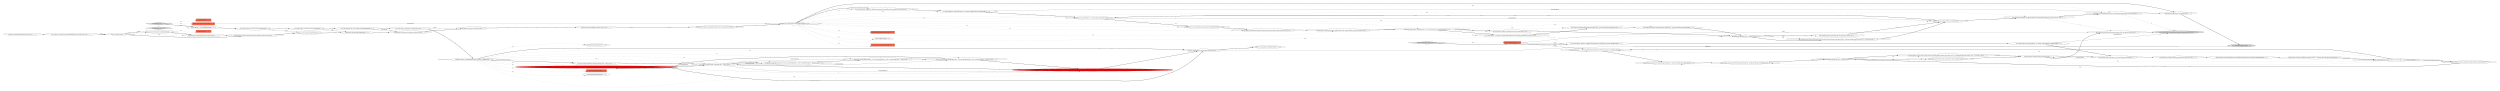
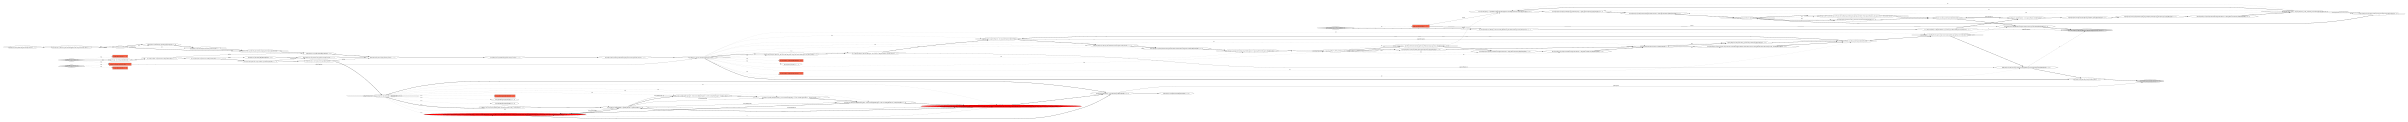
  digraph {
    fontname="IBM Plex Sans"
    rankdir=LR
    node [fillcolor=white fontname="IBM Plex Sans" shape=ellipse style=filled]
    edge [fontname="IBM Plex Sans" style=bold]
    n1 [label="podResponse.setZoneName(zone.getName())@@@24@@@['1', '1', '0']"]
    n2 [label="podResponse.setNetmask(NetUtils.getCidrNetmask(pod.getCidrSize()))@@@26@@@['1', '1', '0']"]
    n3 [label="podResponse.setStartIp(startIp)@@@27@@@['1', '1', '0']"]
    n4 [label="Set<CapacityResponse> capacityResponses = new HashSet<CapacityResponse>()@@@35@@@['1', '1', '0']"]
    n5 [label="podResponse.setCapacitites(new ArrayList<CapacityResponse>(capacityResponses))@@@58@@@['1', '1', '0']"]
    n6 [label="CapacityResponse capacityResponse = new CapacityResponse()@@@37@@@['1', '1', '0']"]
    n7 [fillcolor=lightgray label="return new ArrayList<CapacityResponse>(capacityResponses)@@@27@@@['0', '0', '1']"]
    n8 [label="podResponse.setObjectName(\"pod\")@@@60@@@['1', '1', '0']"]
    n9 [label="capacityResponses.add(capacityResponse)@@@55@@@['1', '1', '0']"]
    n10 [label="capacityResponse.setCapacityType(capacity.getCapacityType())@@@38@@@['1', '1', '0']"]
    n11 [fillcolor=lightgray label="createPodResponse['1', '0', '0']" shape=diamond]
    n12 [fillcolor=tomato label="Pod pod@@@2@@@['1', '0', '0']" shape=box]
    n13 [fillcolor=tomato label="Boolean showCapacities@@@2@@@['1', '1', '0']" shape=box]
    n14 [label="String(( ipRange = new String((((@@@3@@@['1', '1', '0']"]
    n15 [label="List<String> startIp = new ArrayList<String>()@@@4@@@['1', '1', '0']"]
    n16 [label="showCapacities != null && showCapacities@@@33@@@['1', '1', '0']" shape=diamond]
    n17 [label="capacityResponse.setCapacityUsed(capacity.getUsedCapacity() - c.get(0).getUsedCapacity())@@@44@@@['1', '1', '0']"]
    n18 [label="capacityResponse.getCapacityTotal() != 0@@@49@@@['1', '1', '0']" shape=diamond]
    n19 [label="capacityResponse.setPercentUsed(s_percentFormat.format(0L))@@@53@@@['1', '1', '0']"]
    n20 [label="capacityResponse.setPercentUsed(s_percentFormat.format((float)capacityResponse.getCapacityUsed() / (float)capacityResponse.getCapacityTotal() * 100f))@@@50@@@['1', '1', '0']"]
    n21 [label="capacityResponse.getCapacityTotal() != 0@@@18@@@['0', '0', '1']" shape=diamond]
    n22 [label="capacityResponse.setPercentUsed(s_percentFormat.format(0L))@@@22@@@['0', '0', '1']"]
    n23 [label="capacityResponse.setPercentUsed(s_percentFormat.format((float)capacityResponse.getCapacityUsed() / (float)capacityResponse.getCapacityTotal() * 100f))@@@19@@@['0', '0', '1']"]
    n24 [label="capacityResponses.add(capacityResponse)@@@24@@@['0', '0', '1']"]
    n25 [fillcolor=lightgray label="createPodResponse['0', '1', '0']" shape=diamond]
    n26 [fillcolor=tomato label="Pod pod@@@2@@@['0', '1', '0']" shape=box]
    n27 [label="capacityResponses.addAll(getStatsCapacityresponse(null,null,null,zoneId))@@@26@@@['0', '0', '1']"]
    n28 [label="CapacityResponse capacityResponse = new CapacityResponse()@@@6@@@['0', '0', '1']"]
    n29 [label="podResponse.setEndIp(endIp)@@@28@@@['1', '1', '0']"]
    n30 [label="podResponse.setForSystemVms(forSystemVms)@@@29@@@['1', '1', '0']"]
    n31 [label="podResponse.setVlanId(vlanIds)@@@30@@@['1', '1', '0']"]
    n32 [label="capacityResponses.addAll(getStatsCapacityresponse(null,null,pod.getId(),pod.getDataCenterId()))@@@57@@@['1', '1', '0']"]
    n33 [label="capacity.getCapacityType() == Capacity.CAPACITY_TYPE_STORAGE_ALLOCATED@@@41@@@['1', '1', '0']" shape=diamond]
    n34 [label="List<SummedCapacity> c = ApiDBUtils.findNonSharedStorageForClusterPodZone(null,pod.getId(),null)@@@42@@@['1', '1', '0']"]
    n35 [label="capacityResponse.setCapacityTotal(capacity.getTotalCapacity() - c.get(0).getTotalCapacity())@@@43@@@['1', '1', '0']"]
    n36 [label="capacityResponse.setCapacityTotal(capacity.getTotalCapacity())@@@47@@@['1', '1', '0']"]
    n37 [label="List<SummedCapacity> c = ApiDBUtils.findNonSharedStorageForClusterPodZone(zoneId,null,null)@@@11@@@['0', '0', '1']"]
    n38 [label="endIp.add(((existingPodIpRange.length > 1) && (existingPodIpRange(1( != null))? existingPodIpRange(1(: \"\")@@@13@@@['1', '1', '0']"]
    n39 [label="forSystemVms.add((existingPodIpRange.length > 2) && (existingPodIpRange(2( != null)? existingPodIpRange(2(: \"0\")@@@14@@@['1', '1', '0']"]
    n40 [fillcolor=red label="vlanIds.add((existingPodIpRange.length > 3) && (existingPodIpRange(3( != null && !existingPodIpRange(3(.equals(\"untagged\"))? BroadcastDomainType.Vlan.toUri(existingPodIpRange(3().toString(): BroadcastDomainType.Vlan.toUri(Vlan.UNTAGGED).toString())@@@15@@@['0', '1', '0']"]
    n41 [fillcolor=red label="vlanIds.add((existingPodIpRange.length > 3) && (existingPodIpRange(3( != null && !existingPodIpRange.equals(\"untagged\"))? BroadcastDomainType.Vlan.toUri(existingPodIpRange(3().toString(): BroadcastDomainType.Vlan.toUri(Vlan.UNTAGGED).toString())@@@15@@@['1', '0', '0']"]
    n42 [label="capacityResponse.setCapacityTotal(capacity.getTotalCapacity())@@@16@@@['0', '0', '1']"]
    n43 [label="List<SummedCapacity> capacities = ApiDBUtils.getCapacityByClusterPodZone(null,pod.getId(),null)@@@34@@@['1', '1', '0']"]
    n44 [label="capacityResponse.setCapacityType(capacity.getCapacityType())@@@7@@@['0', '0', '1']"]
    n45 [label="capacityResponse.setCapacityName(CapacityVO.getCapacityName(capacity.getCapacityType()))@@@8@@@['0', '0', '1']"]
    n46 [label="capacityResponse.setCapacityUsed(capacity.getUsedCapacity() + capacity.getReservedCapacity())@@@9@@@['0', '0', '1']"]
    n47 [label="capacityResponse.setCapacityTotal(capacity.getTotalCapacity() - c.get(0).getTotalCapacity())@@@12@@@['0', '0', '1']"]
    n48 [fillcolor=tomato label="SummedCapacity capacity@@@36@@@['1', '0', '0']" shape=box]
    n49 [label="podResponse.setZoneId(zone.getUuid())@@@23@@@['1', '1', '0']"]
    n50 [label="PodResponse podResponse = new PodResponse()@@@18@@@['1', '1', '0']"]
    n51 [label="final String(( existingPodIpRange = podIpRange.split(\"-\")@@@11@@@['1', '1', '0']"]
    n52 [fillcolor=tomato label="String podIpRange@@@10@@@['0', '1', '0']" shape=box]
    n53 [label="zone != null@@@22@@@['1', '1', '0']" shape=diamond]
    n54 [label="capacities@@@36@@@['0', '1', '0']"]
    n55 [fillcolor=lightgray label="return podResponse@@@61@@@['1', '1', '0']"]
    n56 [label="podResponse.setId(pod.getUuid())@@@19@@@['1', '1', '0']"]
    n57 [label="podResponse.setGateway(pod.getGateway())@@@31@@@['1', '1', '0']"]
    n58 [label="podResponse.setAllocationState(pod.getAllocationState().toString())@@@32@@@['1', '1', '0']"]
    n59 [label="capacityResponse.setCapacityName(CapacityVO.getCapacityName(capacity.getCapacityType()))@@@39@@@['1', '1', '0']"]
    n60 [label="capacityResponse.setCapacityUsed(capacity.getUsedCapacity() + capacity.getReservedCapacity())@@@40@@@['1', '1', '0']"]
    n61 [fillcolor=tomato label="SummedCapacity capacity@@@36@@@['1', '1', '0']" shape=box]
    n62 [label="pod.getDescription() != null && pod.getDescription().length() > 0@@@8@@@['1', '1', '0']" shape=diamond]
    n63 [label="existingPodIpRanges@@@10@@@['1', '1', '0']"]
    n64 [label="existingPodIpRanges@@@10@@@['1', '0', '0']"]
    n65 [label="startIp.add(((existingPodIpRange.length > 0) && (existingPodIpRange(0( != null))? existingPodIpRange(0(: \"\")@@@12@@@['1', '1', '0']"]
    n66 [label="final String(( existingPodIpRanges = pod.getDescription().split(\",\")@@@9@@@['1', '1', '0']"]
    n67 [label="capacity.getCapacityType() == Capacity.CAPACITY_TYPE_STORAGE_ALLOCATED@@@10@@@['0', '0', '1']" shape=diamond]
    n68 [label="List<SummedCapacity> capacities = ApiDBUtils.getCapacityByClusterPodZone(zoneId,null,null)@@@3@@@['0', '0', '1']"]
    n69 [label="Set<CapacityResponse> capacityResponses = new HashSet<CapacityResponse>()@@@4@@@['0', '0', '1']"]
    n70 [label="podResponse.setName(pod.getName())@@@20@@@['1', '1', '0']"]
    n71 [label="DataCenter zone = ApiDBUtils.findZoneById(pod.getDataCenterId())@@@21@@@['1', '1', '0']"]
    n72 [label="capacityResponse.setCapacityUsed(capacity.getUsedCapacity() - c.get(0).getUsedCapacity())@@@13@@@['0', '0', '1']"]
    n73 [label="List<String> endIp = new ArrayList<String>()@@@5@@@['1', '1', '0']"]
    n74 [label="List<String> forSystemVms = new ArrayList<String>()@@@6@@@['1', '1', '0']"]
    n75 [label="List<String> vlanIds = new ArrayList<String>()@@@7@@@['1', '1', '0']"]
    n76 [fillcolor=tomato label="Long zoneId@@@2@@@['0', '0', '1']" shape=box]
    n77 [fillcolor=lightgray label="getDataCenterCapacityResponse['0', '0', '1']" shape=diamond]
    n1 -> n2
    n2 -> n3
-   n3 -> n29
+   n3 -> n31
    n4 -> n5 [label=capacityResponses style=solid]
    n4 -> n6
    n5 -> n7 [label=0 style=dashed]
    n5 -> n8
    n6 -> n9 [label=capacityResponse style=solid]
    n6 -> n10
    n8 -> n55
    n9 -> n6
    n9 -> n32
    n10 -> n59
    n11 -> n12 [label=true style=dotted]
    n11 -> n13 [label=true style=dotted]
    n13 -> n16 [label=showCapacities style=solid]
    n14 -> n15
    n15 -> n3 [label=startIp style=solid]
    n15 -> n73
    n16 -> n4 [label=true style=dotted]
    n16 -> n5 [label=true style=dotted]
    n16 -> n6 [label=true style=dotted]
    n16 -> n8
    n16 -> n9 [label=true style=dotted]
    n16 -> n10 [label=true style=dotted]
    n16 -> n18 [label=true style=dotted]
    n16 -> n32 [label=true style=dotted]
    n16 -> n33 [label=true style=dotted]
    n16 -> n43 [label=true style=dotted]
    n16 -> n43
    n16 -> n48 [label=true style=dotted]
    n16 -> n54 [label=true style=dotted]
    n16 -> n59 [label=true style=dotted]
    n16 -> n60 [label=true style=dotted]
    n16 -> n61 [label=true style=dotted]
    n17 -> n18
    n18 -> n19 [label=false style=dotted]
    n18 -> n19
    n18 -> n20
    n18 -> n20 [label=true style=dotted]
    n19 -> n9
    n20 -> n9
    n21 -> n22
    n21 -> n22 [label=false style=dotted]
    n21 -> n23 [label=true style=dotted]
    n21 -> n23
    n22 -> n24
    n23 -> n24
    n24 -> n27
    n24 -> n28
    n25 -> n13 [label=true style=dotted]
    n25 -> n14
    n25 -> n26 [label=true style=dotted]
    n27 -> n7
    n28 -> n24 [label=capacityResponse style=solid]
    n28 -> n44
    n29 -> n30
    n30 -> n31
    n31 -> n57
    n32 -> n5
    n32 -> n27 [label=0 style=dashed]
    n33 -> n17 [label=true style=dotted]
    n33 -> n34 [label=true style=dotted]
    n33 -> n34
    n33 -> n35 [label=true style=dotted]
    n33 -> n36 [label=false style=dotted]
    n33 -> n36
    n34 -> n35
    n34 -> n37 [label=0 style=dashed]
    n35 -> n17
    n36 -> n18
    n37 -> n47
    n38 -> n39
    n39 -> n40
    n39 -> n41
    n40 -> n50
    n40 -> n51
    n41 -> n40 [label=0 style=dashed]
    n41 -> n50
    n41 -> n51
    n42 -> n21
    n43 -> n4
    n44 -> n45
    n45 -> n46
    n46 -> n67
    n47 -> n72
    n49 -> n1
    n50 -> n55 [label=podResponse style=solid]
    n50 -> n56
    n51 -> n38 [label=existingPodIpRange style=solid]
    n51 -> n39 [label=existingPodIpRange style=solid]
    n51 -> n40 [label=existingPodIpRange style=solid]
    n51 -> n41 [label=existingPodIpRange style=solid]
    n51 -> n65 [label=existingPodIpRange style=solid]
    n51 -> n65
    n53 -> n1 [label=true style=dotted]
    n53 -> n2
    n53 -> n49
    n53 -> n49 [label=true style=dotted]
    n57 -> n58
    n58 -> n16
    n59 -> n60
    n60 -> n33
    n62 -> n38 [label=true style=dotted]
    n62 -> n39 [label=true style=dotted]
    n62 -> n40 [label=true style=dotted]
    n62 -> n41 [label=true style=dotted]
    n62 -> n50
    n62 -> n51 [label=true style=dotted]
    n62 -> n52 [label=true style=dotted]
    n62 -> n63 [label=true style=dotted]
    n62 -> n64 [label=true style=dotted]
    n62 -> n65 [label=true style=dotted]
    n62 -> n66 [label=true style=dotted]
    n62 -> n66
    n65 -> n38
    n66 -> n51
    n67 -> n37 [label=true style=dotted]
    n67 -> n37
    n67 -> n42 [label=false style=dotted]
    n67 -> n42
    n67 -> n47 [label=true style=dotted]
    n67 -> n72 [label=true style=dotted]
    n68 -> n69
    n69 -> n7 [label=capacityResponses style=solid]
    n69 -> n28
    n70 -> n71
    n71 -> n53 [label=zone style=solid]
    n71 -> n53
    n72 -> n21
    n73 -> n29 [label=endIp style=solid]
    n73 -> n74
    n74 -> n30 [label=forSystemVms style=solid]
    n74 -> n75
    n75 -> n31 [label=vlanIds style=solid]
    n75 -> n62
    n76 -> n27 [label=zoneId style=solid]
    n76 -> n37 [label=zoneId style=solid]
    n76 -> n68 [label=zoneId style=solid]
    n77 -> n68
    n77 -> n76 [label=true style=dotted]
  }
